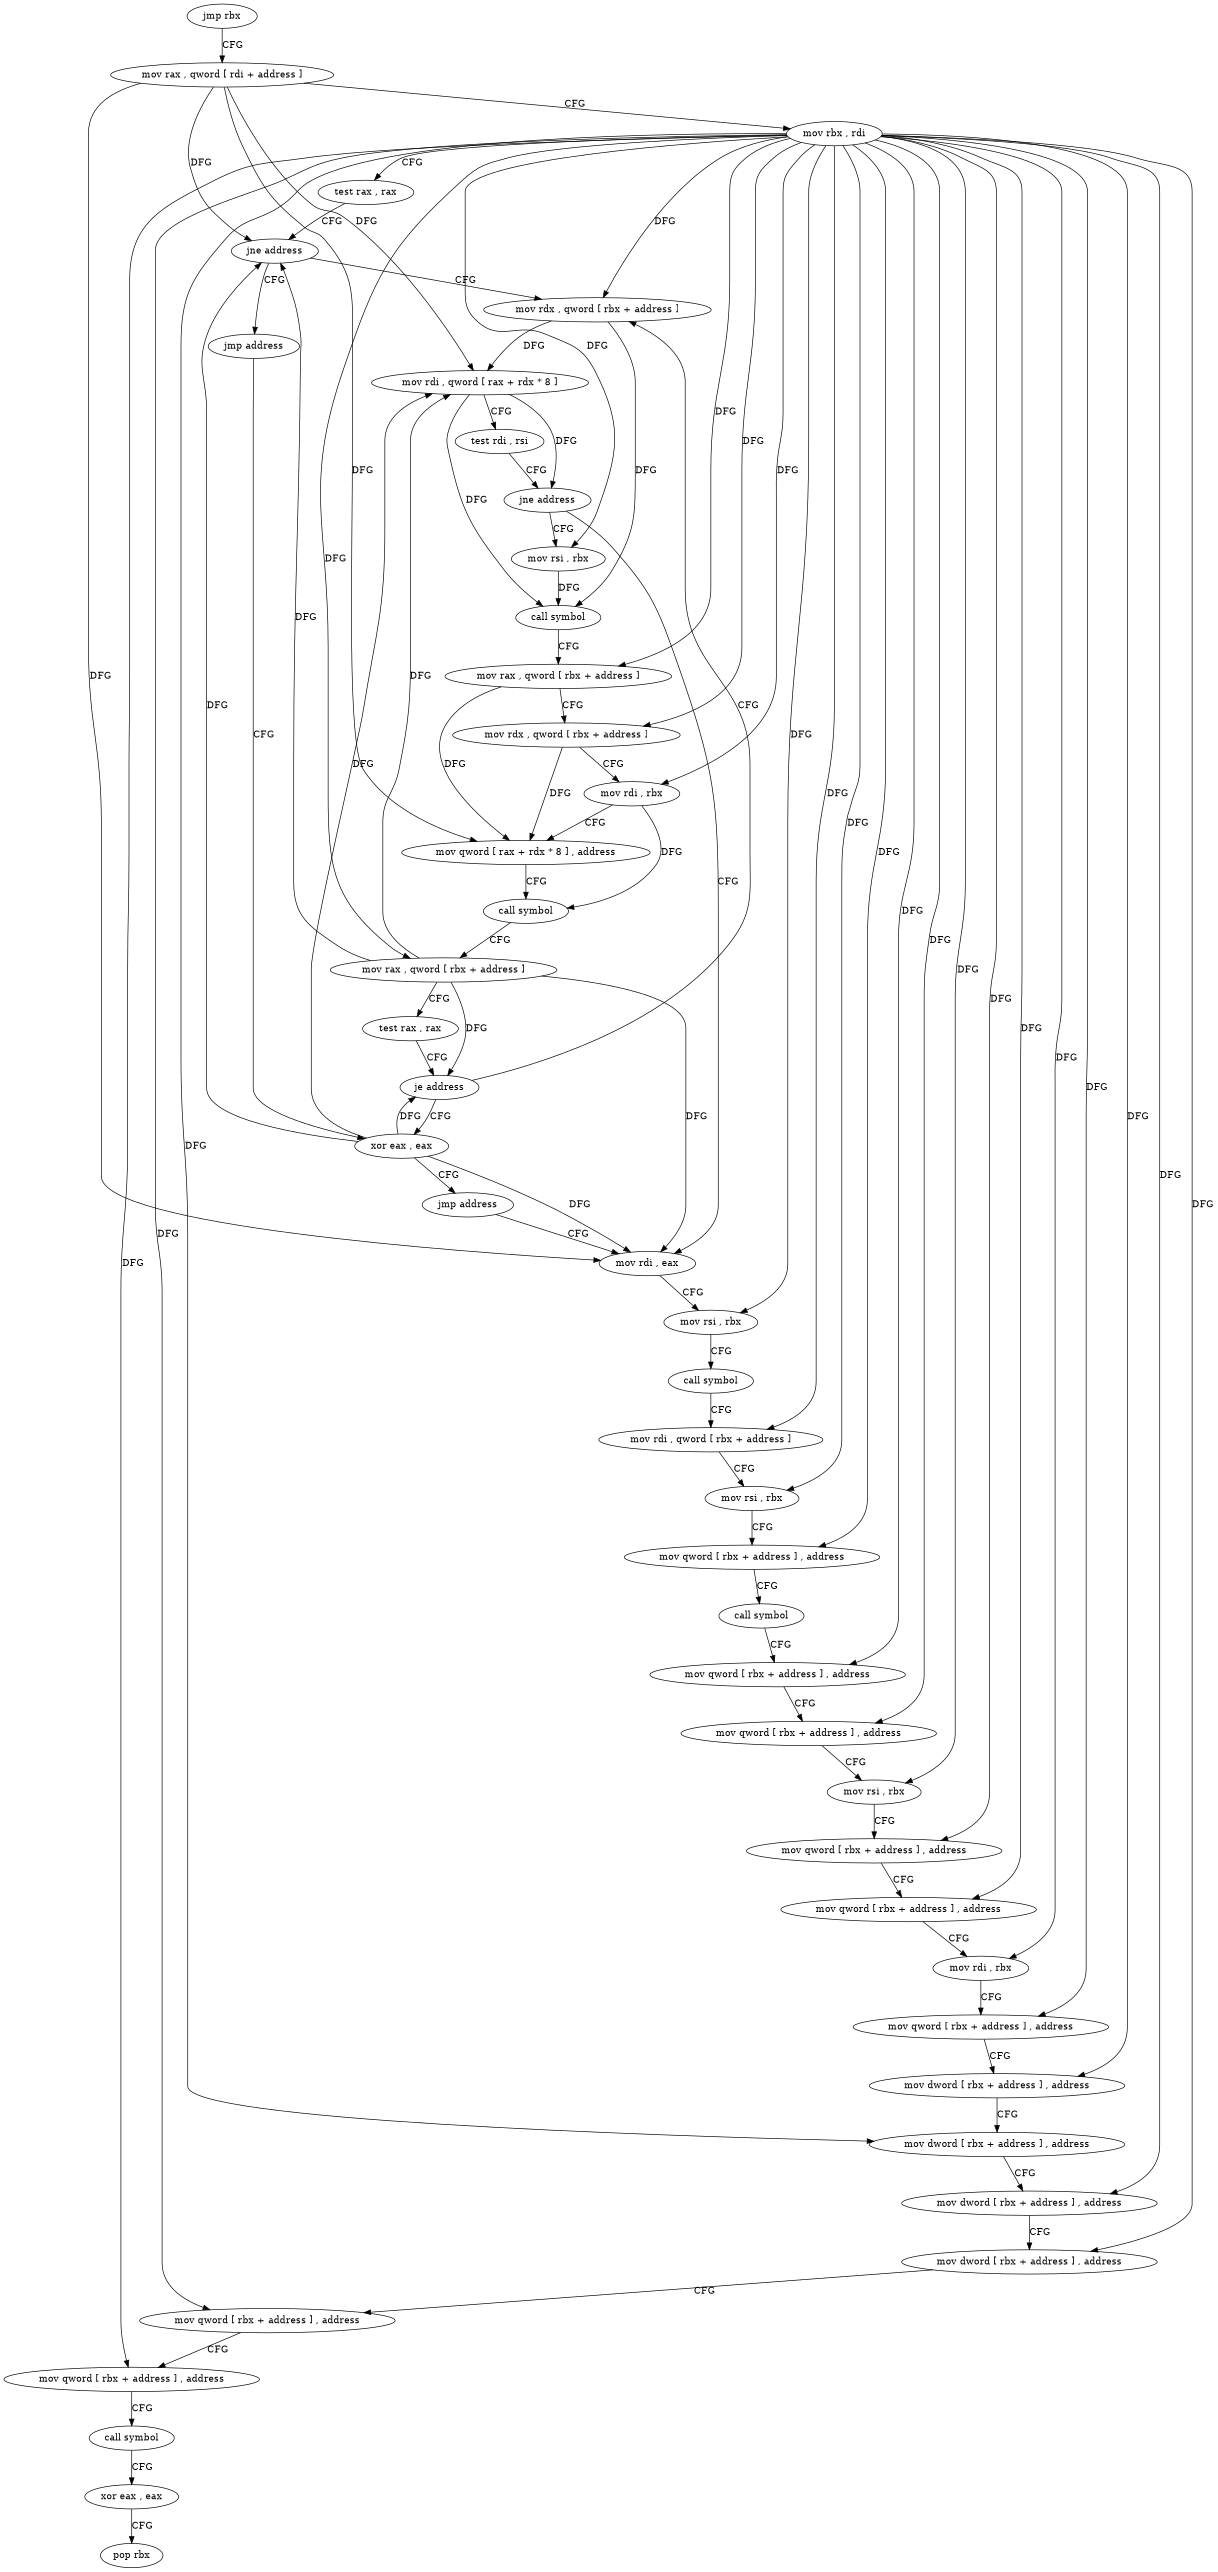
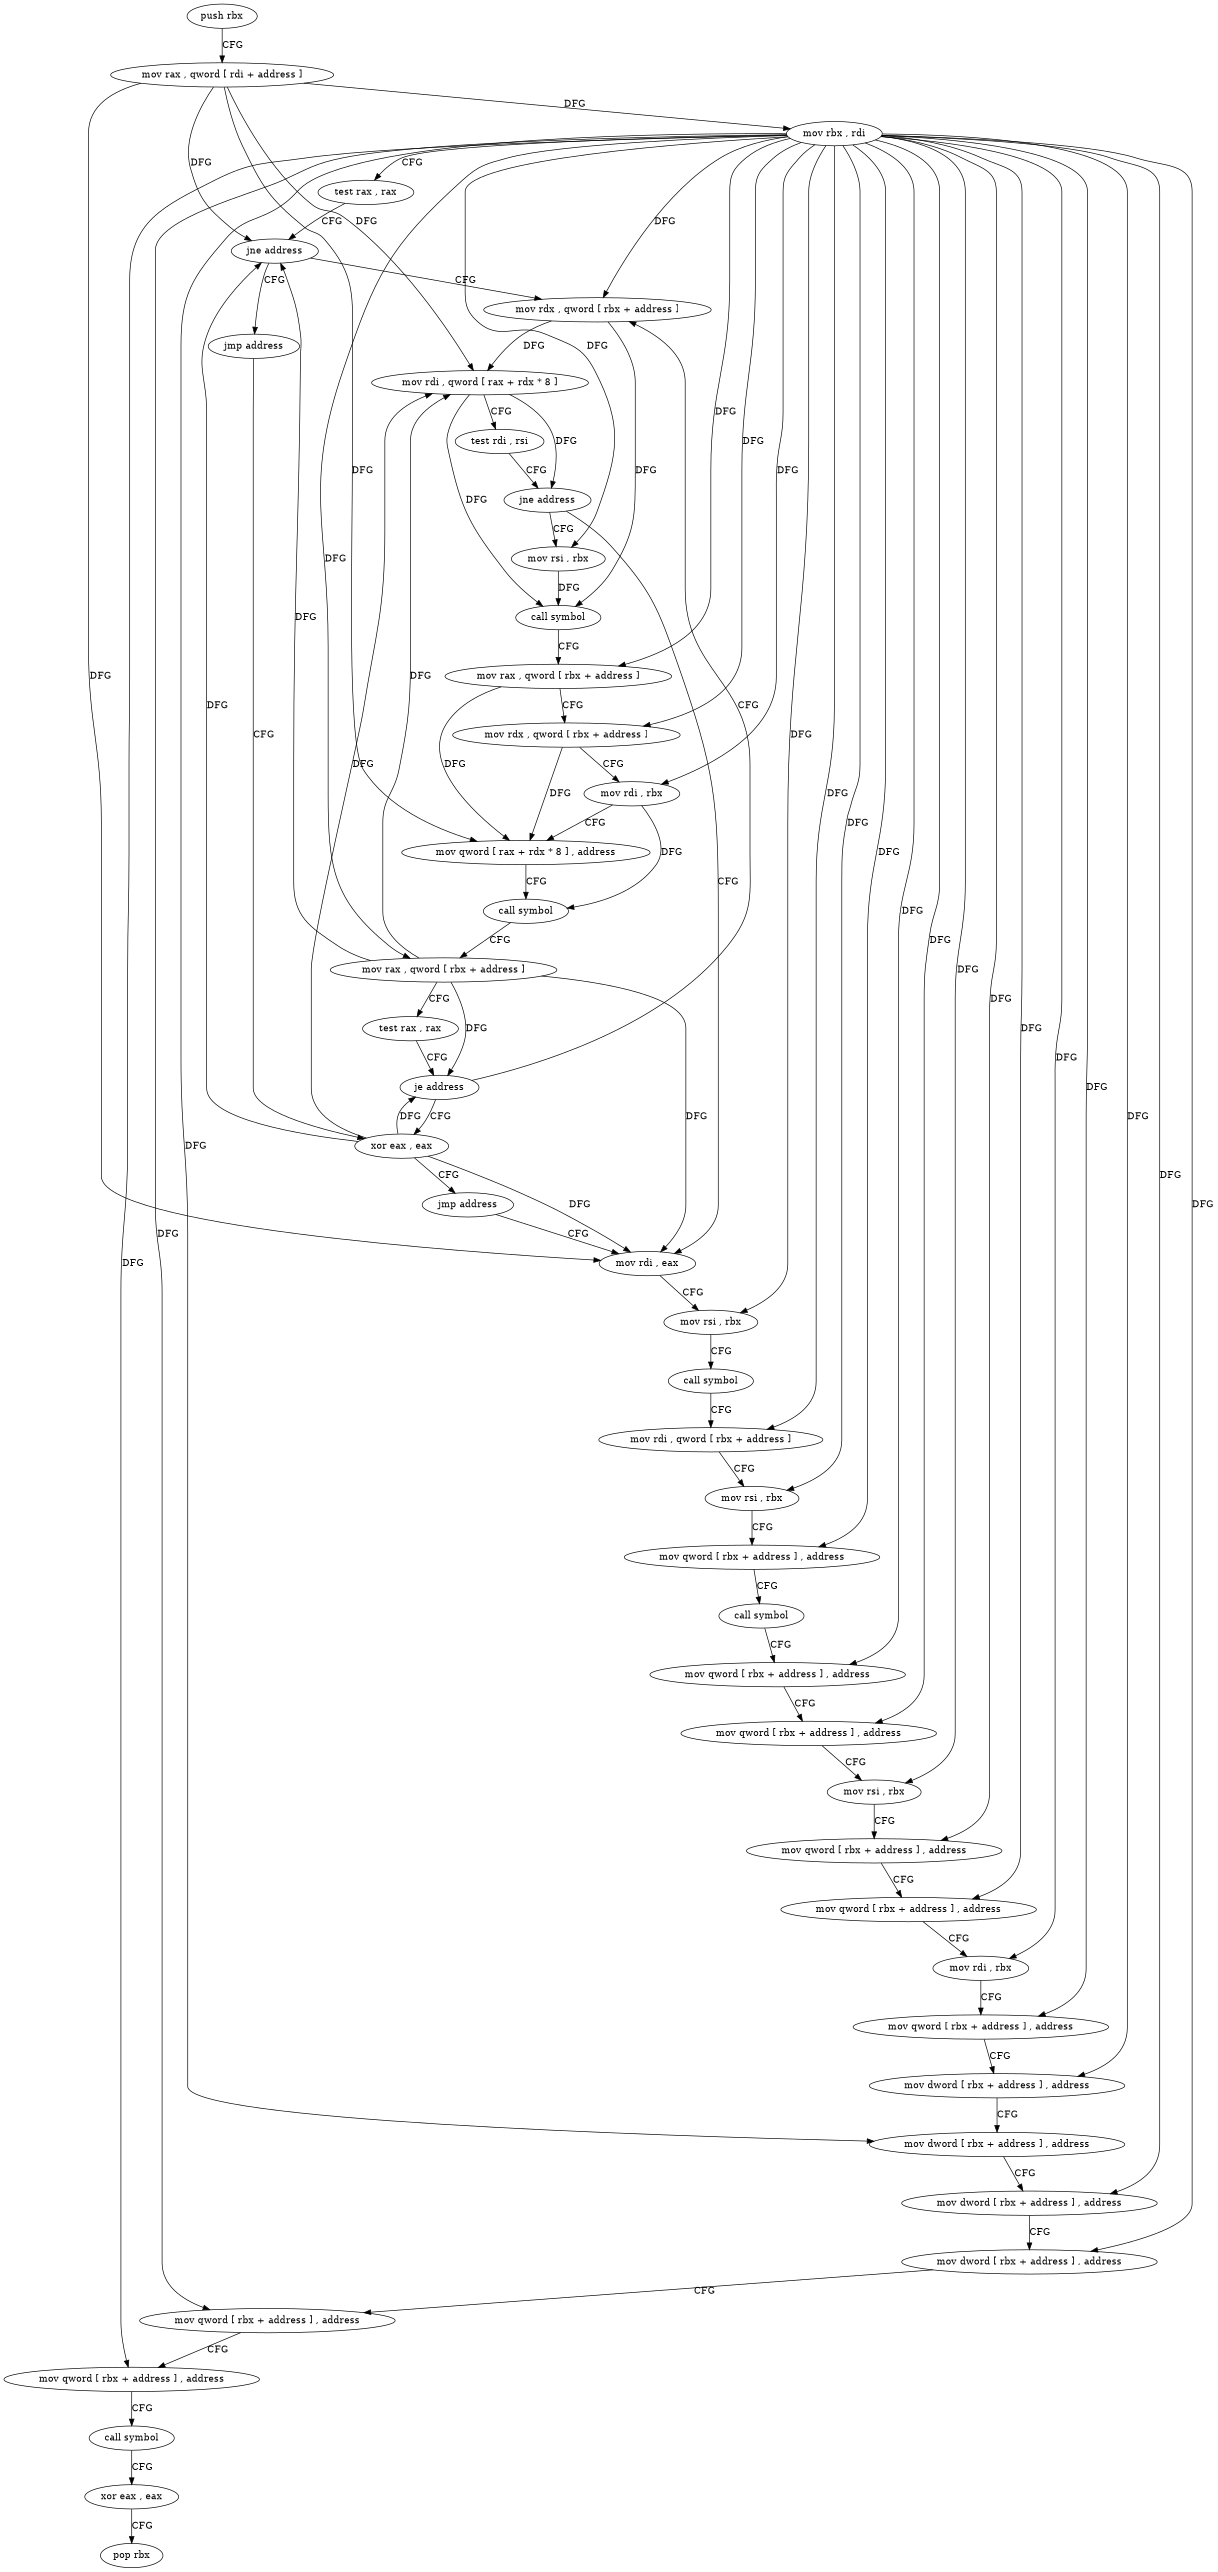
  digraph {
-   n1 [label="jmp rbx"]
+   n1 [label="push rbx"]
    n2 [label="mov rax , qword [ rdi + address ]"]
    n3 [label="mov rbx , rdi"]
    n4 [label="jne address"]
    n5 [label="mov rdi , qword [ rax + rdx * 8 ]"]
    n6 [label="mov rdi , eax"]
    n7 [label="mov qword [ rax + rdx * 8 ] , address"]
    n8 [label="test rax , rax"]
    n9 [label="mov rdx , qword [ rbx + address ]"]
    n10 [label="mov rsi , rbx"]
    n11 [label="mov rax , qword [ rbx + address ]"]
    n12 [label="mov rdx , qword [ rbx + address ]"]
    n13 [label="mov rdi , rbx"]
    n14 [label="mov rax , qword [ rbx + address ]"]
    n15 [label="mov rsi , rbx"]
    n16 [label="mov rdi , qword [ rbx + address ]"]
    n17 [label="mov rsi , rbx"]
    n18 [label="mov qword [ rbx + address ] , address"]
    n19 [label="mov qword [ rbx + address ] , address"]
    n20 [label="mov qword [ rbx + address ] , address"]
    n21 [label="mov rsi , rbx"]
    n22 [label="mov qword [ rbx + address ] , address"]
    n23 [label="mov qword [ rbx + address ] , address"]
    n24 [label="mov rdi , rbx"]
    n25 [label="mov qword [ rbx + address ] , address"]
    n26 [label="mov dword [ rbx + address ] , address"]
    n27 [label="mov dword [ rbx + address ] , address"]
    n28 [label="mov dword [ rbx + address ] , address"]
    n29 [label="mov dword [ rbx + address ] , address"]
    n30 [label="mov qword [ rbx + address ] , address"]
    n31 [label="mov qword [ rbx + address ] , address"]
    n32 [label="jmp address"]
    n33 [label="call symbol"]
    n34 [label="test rdi , rsi"]
    n35 [label="jne address"]
    n36 [label="je address"]
    n37 [label="xor eax , eax"]
    n38 [label="call symbol"]
    n39 [label="test rax , rax"]
    n40 [label="call symbol"]
    n41 [label="call symbol"]
    n42 [label="call symbol"]
    n43 [label="jmp address"]
    n44 [label="xor eax , eax"]
    n45 [label="pop rbx"]
    n1 -> n2 [label=CFG]
-   n2 -> n3 [label=CFG]
+   n2 -> n3 [label=DFG]
    n2 -> n4 [label=DFG]
    n2 -> n5 [label=DFG]
    n2 -> n6 [label=DFG]
    n2 -> n7 [label=DFG]
    n3 -> n8 [label=CFG]
    n3 -> n9 [label=DFG]
    n3 -> n10 [label=DFG]
    n3 -> n11 [label=DFG]
    n3 -> n12 [label=DFG]
    n3 -> n13 [label=DFG]
    n3 -> n14 [label=DFG]
    n3 -> n15 [label=DFG]
    n3 -> n16 [label=DFG]
    n3 -> n17 [label=DFG]
    n3 -> n18 [label=DFG]
    n3 -> n19 [label=DFG]
    n3 -> n20 [label=DFG]
    n3 -> n21 [label=DFG]
    n3 -> n22 [label=DFG]
    n3 -> n23 [label=DFG]
    n3 -> n24 [label=DFG]
    n3 -> n25 [label=DFG]
    n3 -> n26 [label=DFG]
    n3 -> n27 [label=DFG]
    n3 -> n28 [label=DFG]
    n3 -> n29 [label=DFG]
    n3 -> n30 [label=DFG]
    n3 -> n31 [label=DFG]
    n4 -> n9 [label=CFG]
    n4 -> n32 [label=CFG]
    n5 -> n33 [label=DFG]
    n5 -> n34 [label=CFG]
    n5 -> n35 [label=DFG]
    n6 -> n15 [label=CFG]
    n7 -> n38 [label=CFG]
    n8 -> n4 [label=CFG]
    n9 -> n5 [label=DFG]
    n9 -> n33 [label=DFG]
    n10 -> n33 [label=DFG]
    n11 -> n7 [label=DFG]
    n11 -> n12 [label=CFG]
    n12 -> n7 [label=DFG]
    n12 -> n13 [label=CFG]
    n13 -> n7 [label=CFG]
    n13 -> n38 [label=DFG]
    n14 -> n4 [label=DFG]
    n14 -> n5 [label=DFG]
    n14 -> n6 [label=DFG]
    n14 -> n36 [label=DFG]
    n14 -> n39 [label=CFG]
    n15 -> n40 [label=CFG]
    n16 -> n17 [label=CFG]
    n17 -> n18 [label=CFG]
    n18 -> n41 [label=CFG]
    n19 -> n20 [label=CFG]
    n20 -> n21 [label=CFG]
    n21 -> n22 [label=CFG]
    n22 -> n23 [label=CFG]
    n23 -> n24 [label=CFG]
    n24 -> n25 [label=CFG]
    n25 -> n26 [label=CFG]
    n26 -> n27 [label=CFG]
    n27 -> n28 [label=CFG]
    n28 -> n29 [label=CFG]
    n29 -> n30 [label=CFG]
    n30 -> n31 [label=CFG]
    n31 -> n42 [label=CFG]
    n32 -> n37 [label=CFG]
    n33 -> n11 [label=CFG]
    n34 -> n35 [label=CFG]
    n35 -> n6 [label=CFG]
    n35 -> n10 [label=CFG]
    n36 -> n9 [label=CFG]
    n36 -> n37 [label=CFG]
    n37 -> n4 [label=DFG]
    n37 -> n5 [label=DFG]
    n37 -> n6 [label=DFG]
    n37 -> n36 [label=DFG]
    n37 -> n43 [label=CFG]
    n38 -> n14 [label=CFG]
    n39 -> n36 [label=CFG]
    n40 -> n16 [label=CFG]
    n41 -> n19 [label=CFG]
    n42 -> n44 [label=CFG]
    n43 -> n6 [label=CFG]
    n44 -> n45 [label=CFG]
  }
